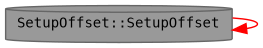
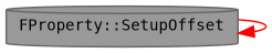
  digraph {
    rankdir=TB
    fontname="DejaVu Sans Mono"
-   n1 [color=gray40 fillcolor=grey60 fontcolor=black fontname="DejaVu Sans Mono" fontsize=10 height=0.2 label="SetupOffset::SetupOffset" shape=cylinder style=filled width=0.4]
+   n1 [color=gray40 fillcolor=grey60 fontcolor=black fontname="DejaVu Sans Mono" fontsize=10 height=0.2 label="FProperty::SetupOffset" shape=cylinder style=filled width=0.4]
    n1 -> n1 [color=red fontname="DejaVu Sans Mono" fontsize=10 labelfontname=Helvetica labelfontsize=10 style=solid]
  }
